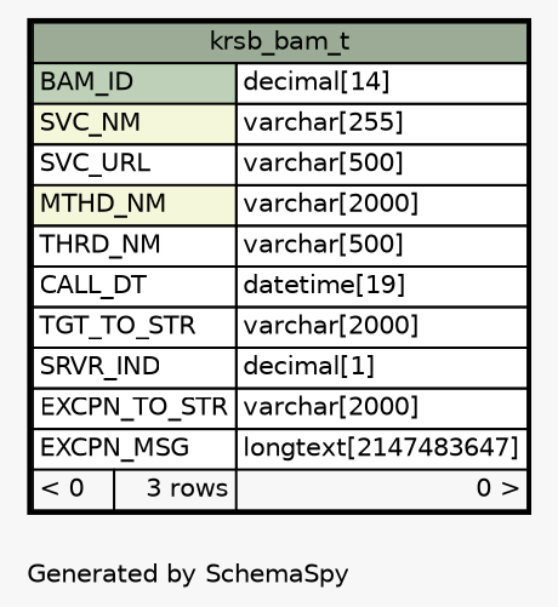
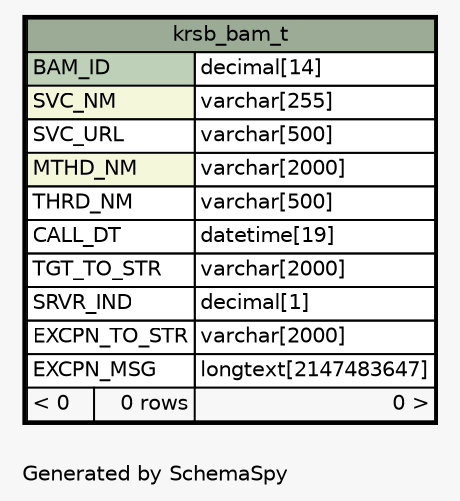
  digraph {
    bgcolor="#f7f7f7"
    fontname=Helvetica
    fontsize=11
    label="\nGenerated by SchemaSpy"
    labeljust=l
    nodesep=0.18
    rankdir=RL
    ranksep=0.46
-   n1 [fontname=Helvetica fontsize=11 label=<     <TABLE BORDER="2" CELLBORDER="1" CELLSPACING="0" BGCOLOR="#ffffff">       <TR><TD COLSPAN="3" BGCOLOR="#9bab96" ALIGN="CENTER">krsb_bam_t</TD></TR>       <TR><TD PORT="BAM_ID" COLSPAN="2" BGCOLOR="#bed1b8" ALIGN="LEFT">BAM_ID</TD><TD PORT="BAM_ID.type" ALIGN="LEFT">decimal[14]</TD></TR>       <TR><TD PORT="SVC_NM" COLSPAN="2" BGCOLOR="#f4f7da" ALIGN="LEFT">SVC_NM</TD><TD PORT="SVC_NM.type" ALIGN="LEFT">varchar[255]</TD></TR>       <TR><TD PORT="SVC_URL" COLSPAN="2" ALIGN="LEFT">SVC_URL</TD><TD PORT="SVC_URL.type" ALIGN="LEFT">varchar[500]</TD></TR>       <TR><TD PORT="MTHD_NM" COLSPAN="2" BGCOLOR="#f4f7da" ALIGN="LEFT">MTHD_NM</TD><TD PORT="MTHD_NM.type" ALIGN="LEFT">varchar[2000]</TD></TR>       <TR><TD PORT="THRD_NM" COLSPAN="2" ALIGN="LEFT">THRD_NM</TD><TD PORT="THRD_NM.type" ALIGN="LEFT">varchar[500]</TD></TR>       <TR><TD PORT="CALL_DT" COLSPAN="2" ALIGN="LEFT">CALL_DT</TD><TD PORT="CALL_DT.type" ALIGN="LEFT">datetime[19]</TD></TR>       <TR><TD PORT="TGT_TO_STR" COLSPAN="2" ALIGN="LEFT">TGT_TO_STR</TD><TD PORT="TGT_TO_STR.type" ALIGN="LEFT">varchar[2000]</TD></TR>       <TR><TD PORT="SRVR_IND" COLSPAN="2" ALIGN="LEFT">SRVR_IND</TD><TD PORT="SRVR_IND.type" ALIGN="LEFT">decimal[1]</TD></TR>       <TR><TD PORT="EXCPN_TO_STR" COLSPAN="2" ALIGN="LEFT">EXCPN_TO_STR</TD><TD PORT="EXCPN_TO_STR.type" ALIGN="LEFT">varchar[2000]</TD></TR>       <TR><TD PORT="EXCPN_MSG" COLSPAN="2" ALIGN="LEFT">EXCPN_MSG</TD><TD PORT="EXCPN_MSG.type" ALIGN="LEFT">longtext[2147483647]</TD></TR>       <TR><TD ALIGN="LEFT" BGCOLOR="#f7f7f7">&lt; 0</TD><TD ALIGN="RIGHT" BGCOLOR="#f7f7f7">3 rows</TD><TD ALIGN="RIGHT" BGCOLOR="#f7f7f7">0 &gt;</TD></TR>     </TABLE>> shape=plaintext]
+   n1 [fontname=Helvetica fontsize=11 label=<     <TABLE BORDER="2" CELLBORDER="1" CELLSPACING="0" BGCOLOR="#ffffff">       <TR><TD COLSPAN="3" BGCOLOR="#9bab96" ALIGN="CENTER">krsb_bam_t</TD></TR>       <TR><TD PORT="BAM_ID" COLSPAN="2" BGCOLOR="#bed1b8" ALIGN="LEFT">BAM_ID</TD><TD PORT="BAM_ID.type" ALIGN="LEFT">decimal[14]</TD></TR>       <TR><TD PORT="SVC_NM" COLSPAN="2" BGCOLOR="#f4f7da" ALIGN="LEFT">SVC_NM</TD><TD PORT="SVC_NM.type" ALIGN="LEFT">varchar[255]</TD></TR>       <TR><TD PORT="SVC_URL" COLSPAN="2" ALIGN="LEFT">SVC_URL</TD><TD PORT="SVC_URL.type" ALIGN="LEFT">varchar[500]</TD></TR>       <TR><TD PORT="MTHD_NM" COLSPAN="2" BGCOLOR="#f4f7da" ALIGN="LEFT">MTHD_NM</TD><TD PORT="MTHD_NM.type" ALIGN="LEFT">varchar[2000]</TD></TR>       <TR><TD PORT="THRD_NM" COLSPAN="2" ALIGN="LEFT">THRD_NM</TD><TD PORT="THRD_NM.type" ALIGN="LEFT">varchar[500]</TD></TR>       <TR><TD PORT="CALL_DT" COLSPAN="2" ALIGN="LEFT">CALL_DT</TD><TD PORT="CALL_DT.type" ALIGN="LEFT">datetime[19]</TD></TR>       <TR><TD PORT="TGT_TO_STR" COLSPAN="2" ALIGN="LEFT">TGT_TO_STR</TD><TD PORT="TGT_TO_STR.type" ALIGN="LEFT">varchar[2000]</TD></TR>       <TR><TD PORT="SRVR_IND" COLSPAN="2" ALIGN="LEFT">SRVR_IND</TD><TD PORT="SRVR_IND.type" ALIGN="LEFT">decimal[1]</TD></TR>       <TR><TD PORT="EXCPN_TO_STR" COLSPAN="2" ALIGN="LEFT">EXCPN_TO_STR</TD><TD PORT="EXCPN_TO_STR.type" ALIGN="LEFT">varchar[2000]</TD></TR>       <TR><TD PORT="EXCPN_MSG" COLSPAN="2" ALIGN="LEFT">EXCPN_MSG</TD><TD PORT="EXCPN_MSG.type" ALIGN="LEFT">longtext[2147483647]</TD></TR>       <TR><TD ALIGN="LEFT" BGCOLOR="#f7f7f7">&lt; 0</TD><TD ALIGN="RIGHT" BGCOLOR="#f7f7f7">0 rows</TD><TD ALIGN="RIGHT" BGCOLOR="#f7f7f7">0 &gt;</TD></TR>     </TABLE>> shape=plaintext]
  }
